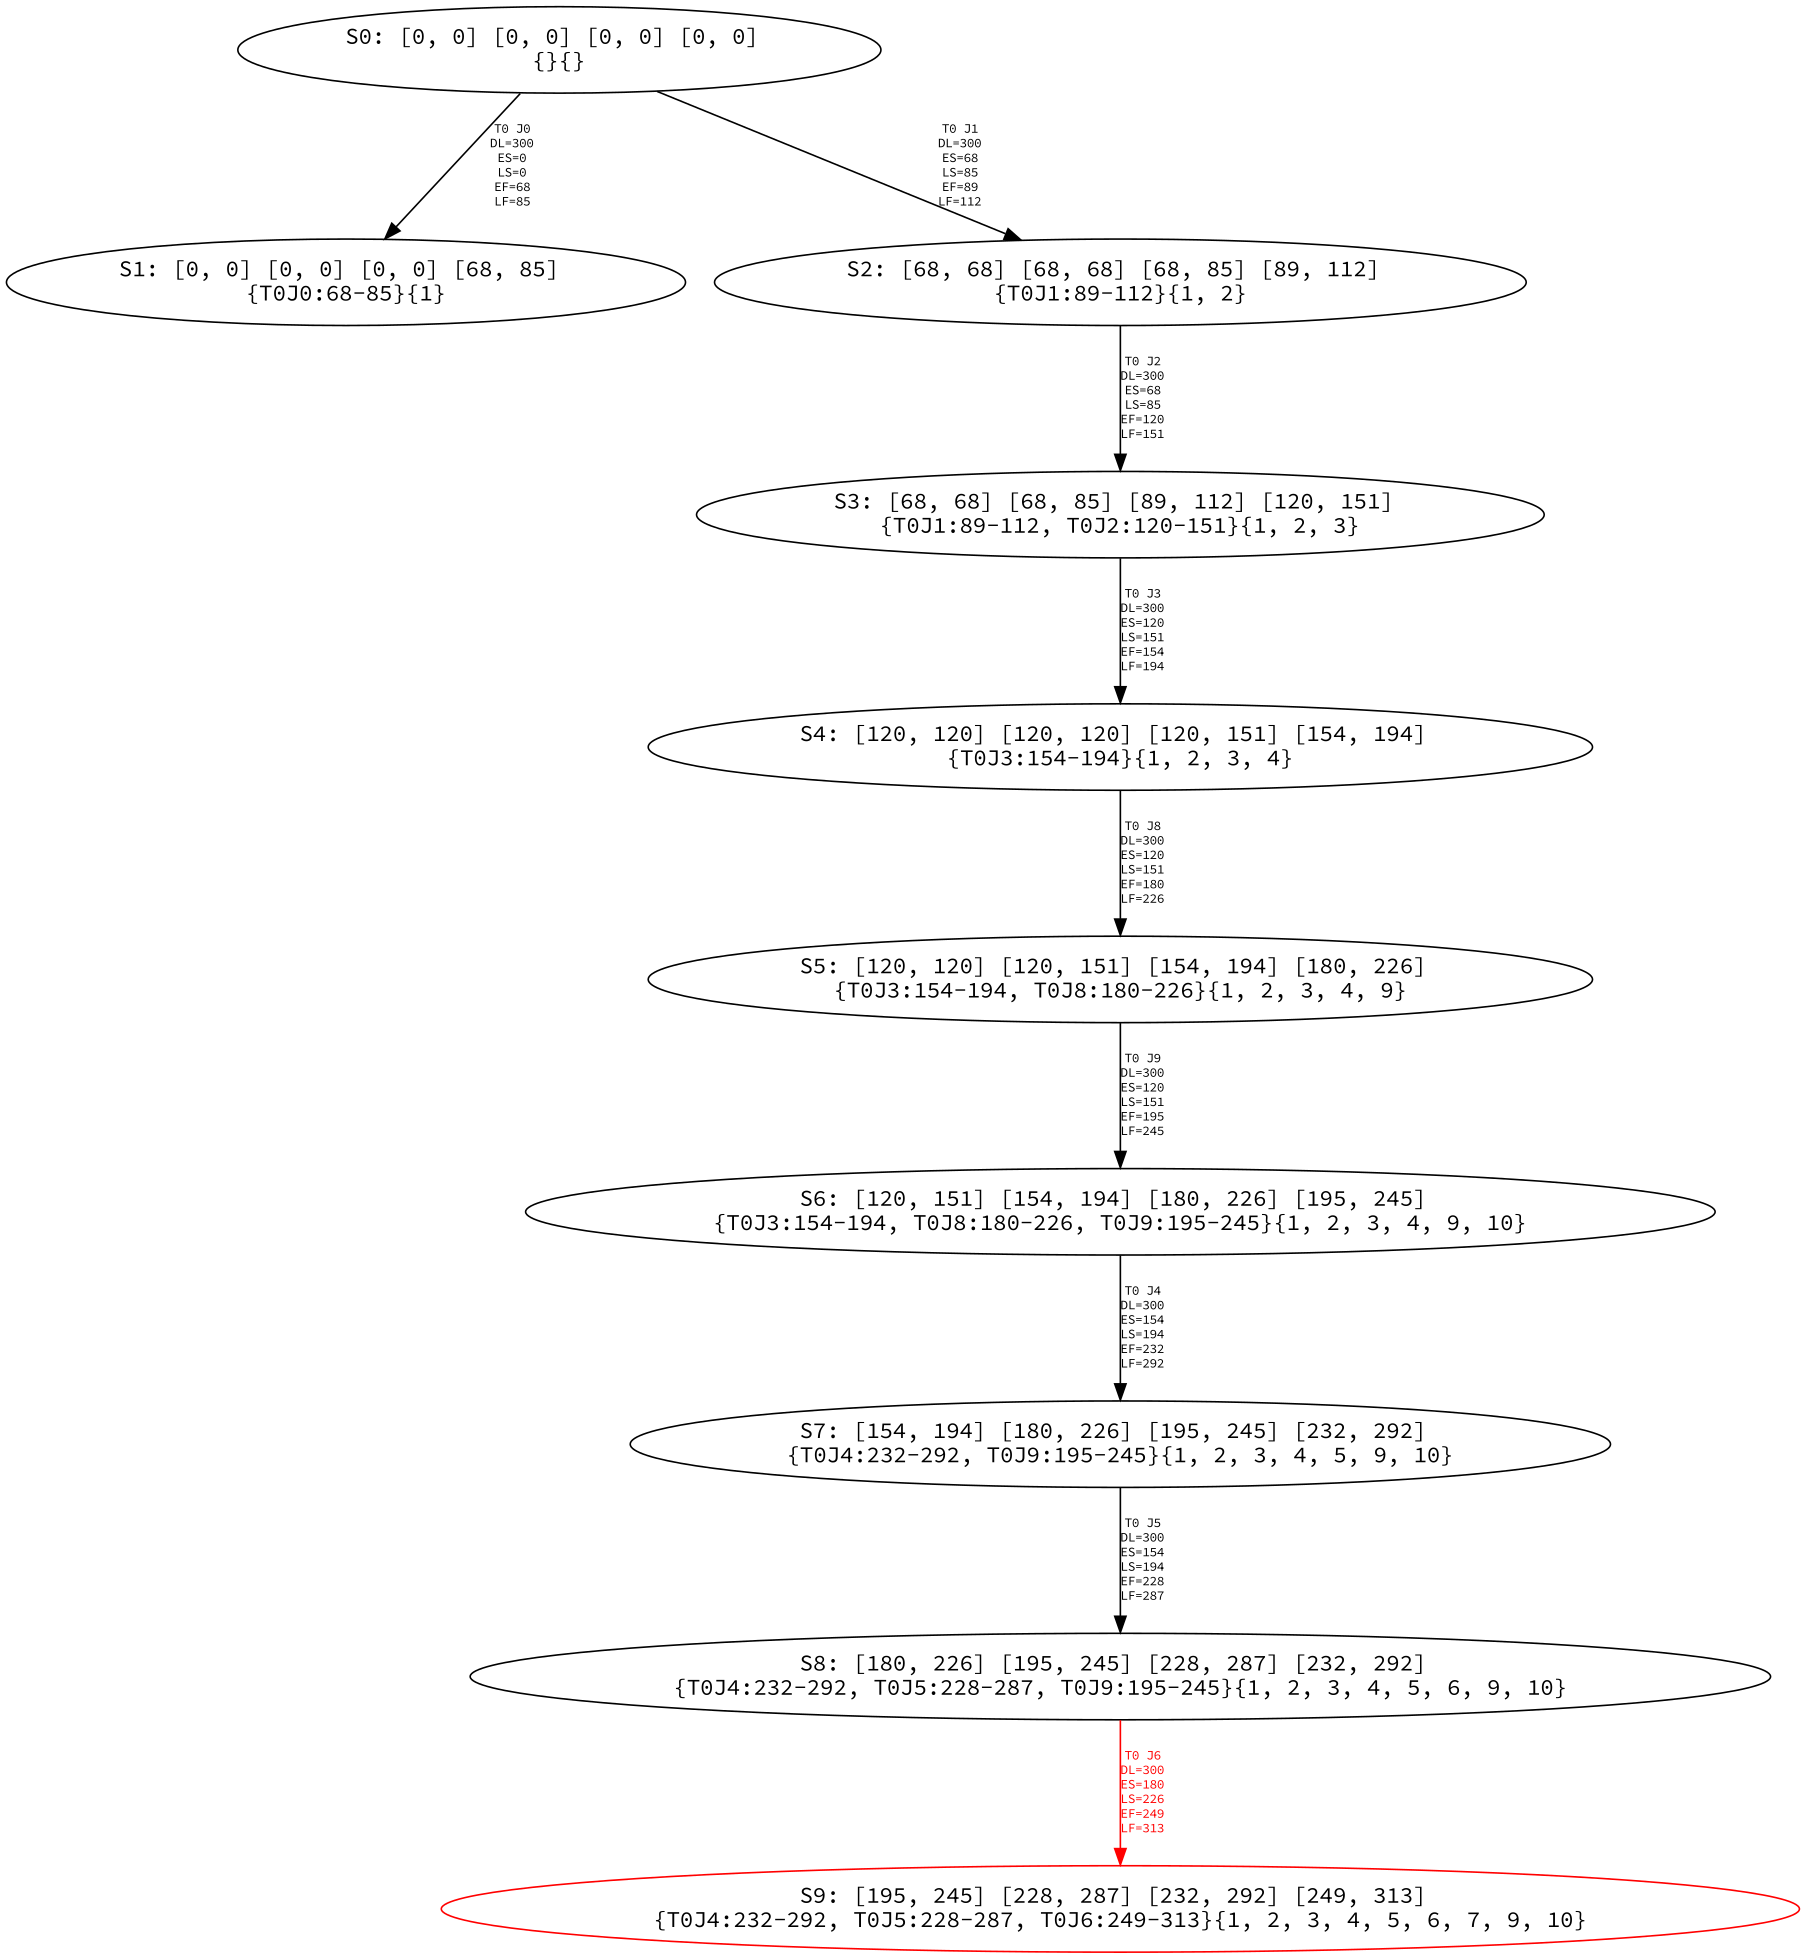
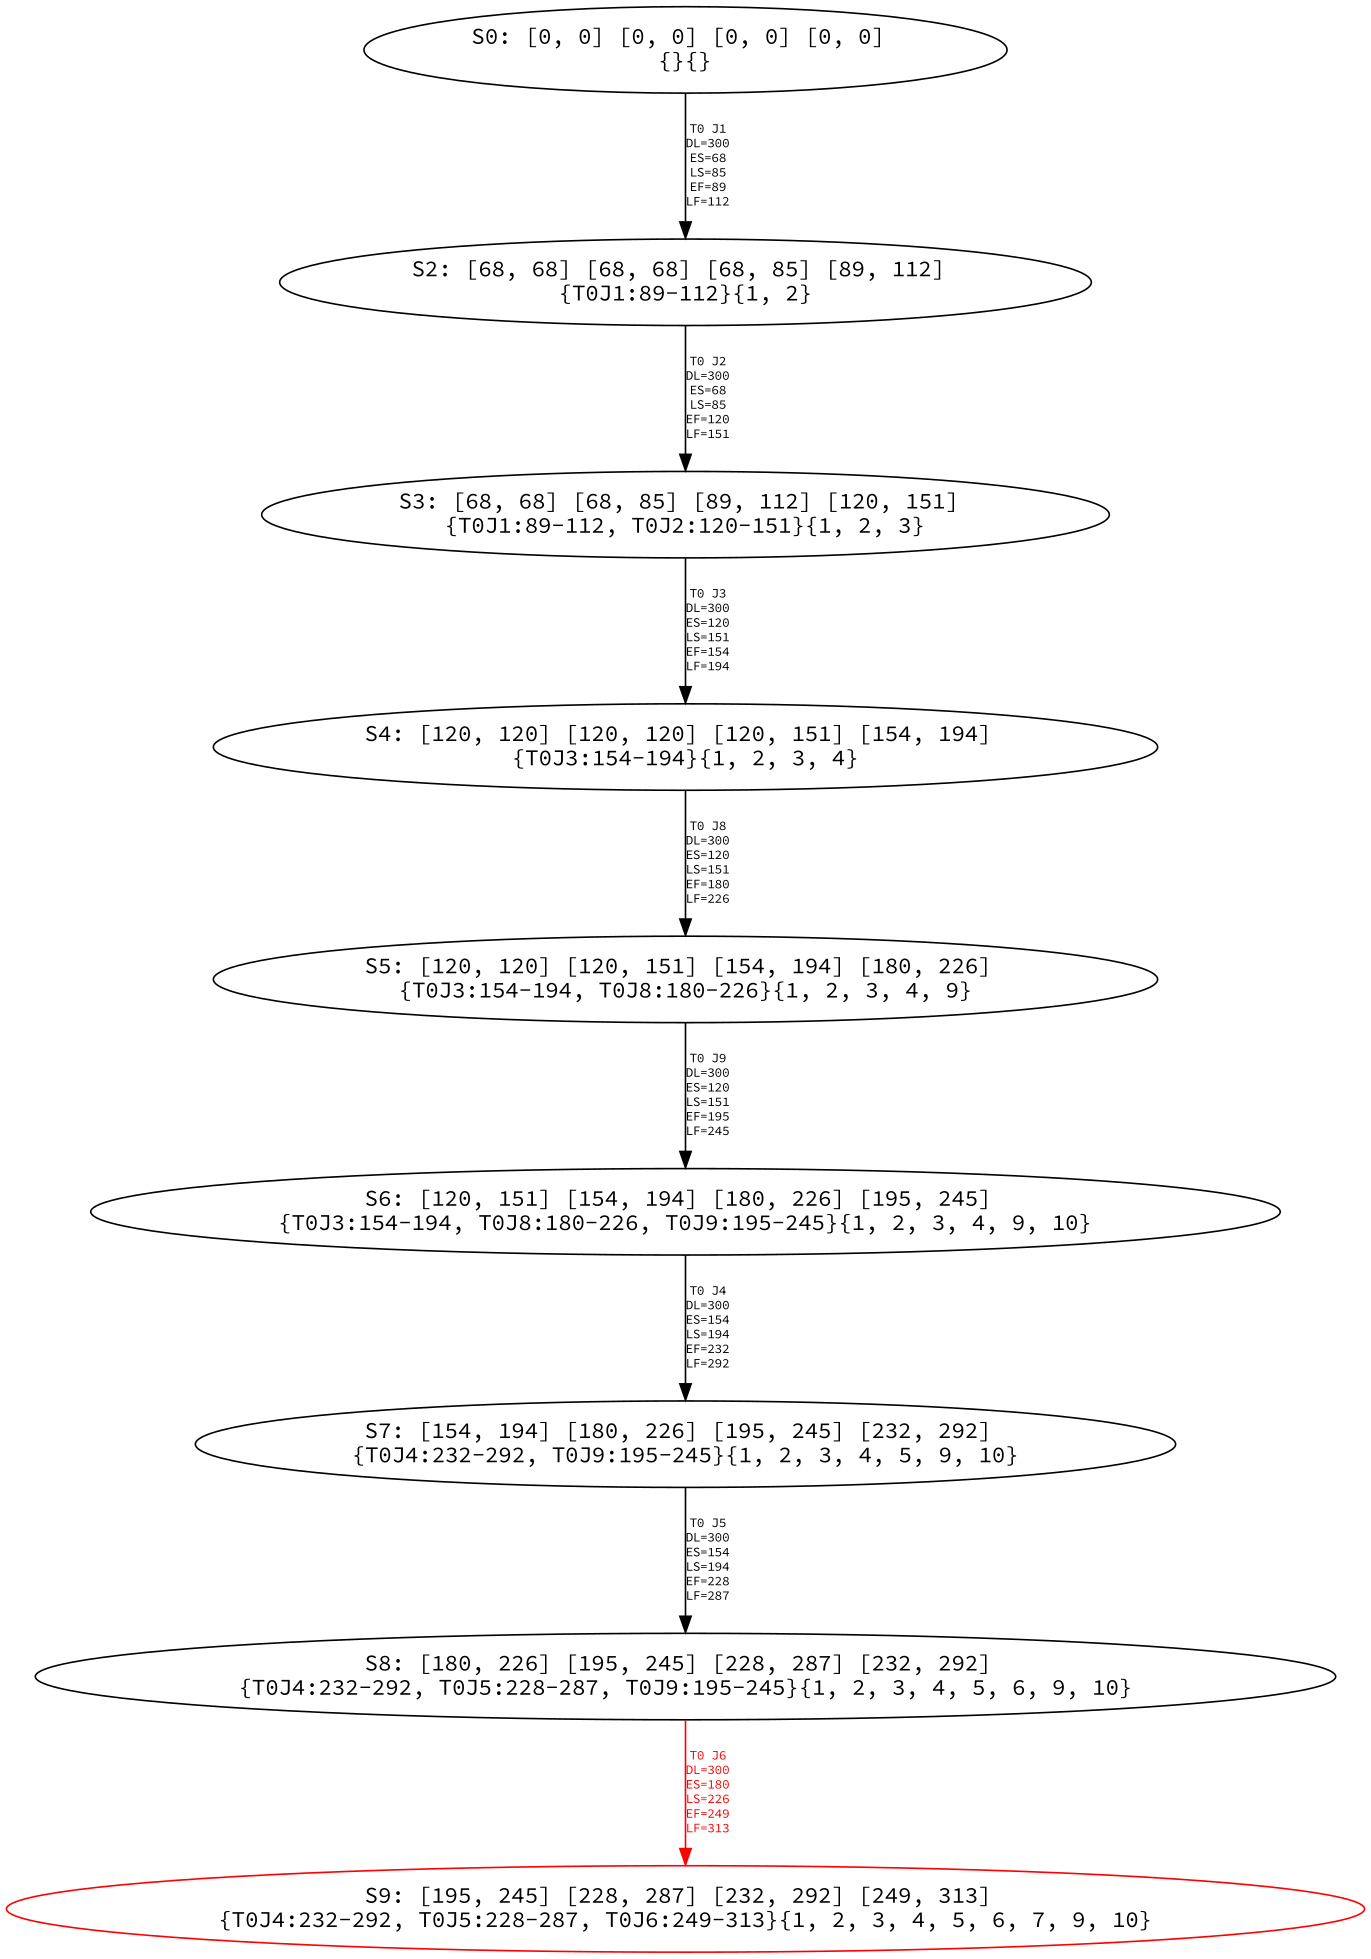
  digraph {
    fontname="Source Code Pro"
    node [fontname="Source Code Pro"]
    edge [fontname="Source Code Pro" fontsize=8]
    n1 [label="S0: [0, 0] [0, 0] [0, 0] [0, 0] \n{}{}"]
-   n2 [label="S1: [0, 0] [0, 0] [0, 0] [68, 85] \n{T0J0:68-85}{1}"]
    n3 [label="S2: [68, 68] [68, 68] [68, 85] [89, 112] \n{T0J1:89-112}{1, 2}"]
    n4 [label="S3: [68, 68] [68, 85] [89, 112] [120, 151] \n{T0J1:89-112, T0J2:120-151}{1, 2, 3}"]
    n5 [label="S4: [120, 120] [120, 120] [120, 151] [154, 194] \n{T0J3:154-194}{1, 2, 3, 4}"]
    n6 [label="S5: [120, 120] [120, 151] [154, 194] [180, 226] \n{T0J3:154-194, T0J8:180-226}{1, 2, 3, 4, 9}"]
    n7 [label="S6: [120, 151] [154, 194] [180, 226] [195, 245] \n{T0J3:154-194, T0J8:180-226, T0J9:195-245}{1, 2, 3, 4, 9, 10}"]
    n8 [label="S7: [154, 194] [180, 226] [195, 245] [232, 292] \n{T0J4:232-292, T0J9:195-245}{1, 2, 3, 4, 5, 9, 10}"]
    n9 [label="S8: [180, 226] [195, 245] [228, 287] [232, 292] \n{T0J4:232-292, T0J5:228-287, T0J9:195-245}{1, 2, 3, 4, 5, 6, 9, 10}"]
    n10 [color=Red label="S9: [195, 245] [228, 287] [232, 292] [249, 313] \n{T0J4:232-292, T0J5:228-287, T0J6:249-313}{1, 2, 3, 4, 5, 6, 7, 9, 10}"]
-   n1 -> n2 [label="T0 J0\nDL=300\nES=0\nLS=0\nEF=68\nLF=85"]
    n1 -> n3 [label="T0 J1\nDL=300\nES=68\nLS=85\nEF=89\nLF=112"]
    n3 -> n4 [label="T0 J2\nDL=300\nES=68\nLS=85\nEF=120\nLF=151"]
    n4 -> n5 [label="T0 J3\nDL=300\nES=120\nLS=151\nEF=154\nLF=194"]
    n5 -> n6 [label="T0 J8\nDL=300\nES=120\nLS=151\nEF=180\nLF=226"]
    n6 -> n7 [label="T0 J9\nDL=300\nES=120\nLS=151\nEF=195\nLF=245"]
    n7 -> n8 [label="T0 J4\nDL=300\nES=154\nLS=194\nEF=232\nLF=292"]
    n8 -> n9 [label="T0 J5\nDL=300\nES=154\nLS=194\nEF=228\nLF=287"]
    n9 -> n10 [color=Red fontcolor=Red label="T0 J6\nDL=300\nES=180\nLS=226\nEF=249\nLF=313"]
  }
